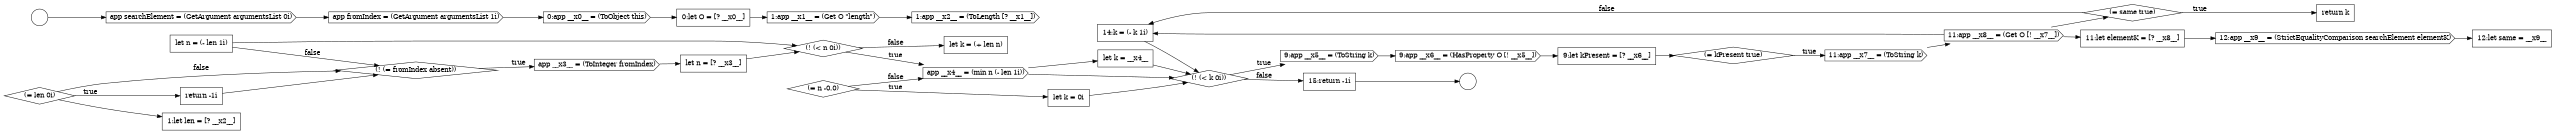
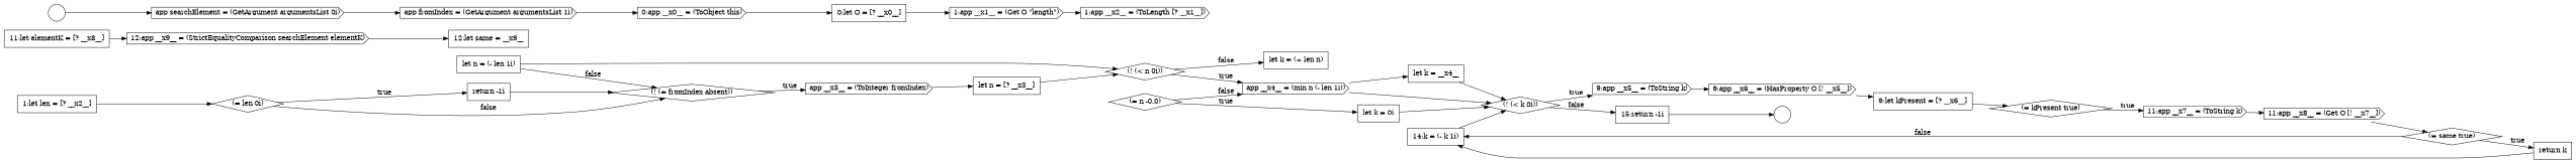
  digraph {
    rankdir=LR
    node [color=black fillcolor=white shape=none style=filled]
    edge [color=black]
    n1 [label=<<font color="black">     <table border="0" cellborder="1" cellspacing="0" cellpadding="10">       <tr><td align="left">14:k = (- k 1i)</td></tr>     </table>   </font>> margin=0]
    n2 [label=<<font color="black">(! (&lt; k 0i))</font>> shape=diamond]
    n3 [label=<<font color="black">9:app __x5__ = (ToString k)</font>> shape=cds]
    n4 [label=<<font color="black">     <table border="0" cellborder="1" cellspacing="0" cellpadding="10">       <tr><td align="left">15:return -1i</td></tr>     </table>   </font>> margin=0]
    n5 [label=<<font color="black">(! (= fromIndex absent))</font>> shape=diamond]
    n6 [label=<<font color="black">app __x3__ = (ToInteger fromIndex)</font>> shape=cds]
    n7 [label=<<font color="black">     <table border="0" cellborder="1" cellspacing="0" cellpadding="10">       <tr><td align="left">let n = (- len 1i)</td></tr>     </table>   </font>> margin=0]
    n8 [label=<<font color="black">(! (&lt; n 0i))</font>> shape=diamond]
    n9 [label=<<font color="black">     <table border="0" cellborder="1" cellspacing="0" cellpadding="10">       <tr><td align="left">let n = [? __x3__]</td></tr>     </table>   </font>> margin=0]
    n10 [label=<<font color="black">app __x4__ = (min n (- len 1i))</font>> shape=cds]
    n11 [label=<<font color="black">     <table border="0" cellborder="1" cellspacing="0" cellpadding="10">       <tr><td align="left">let k = __x4__</td></tr>     </table>   </font>> margin=0]
    n12 [label=<<font color="black">     <table border="0" cellborder="1" cellspacing="0" cellpadding="10">       <tr><td align="left">12:let same = __x9__</td></tr>     </table>   </font>> margin=0]
    n13 [label=<<font color="black">(= same true)</font>> shape=diamond]
    n14 [label=<<font color="black">     <table border="0" cellborder="1" cellspacing="0" cellpadding="10">       <tr><td align="left">return k</td></tr>     </table>   </font>> margin=0]
    n15 [label=<<font color="black">app fromIndex = (GetArgument argumentsList 1i)</font>> shape=cds]
    n16 [label=<<font color="black">0:app __x0__ = (ToObject this)</font>> shape=cds]
    n17 [label=<<font color="black">     <table border="0" cellborder="1" cellspacing="0" cellpadding="10">       <tr><td align="left">0:let O = [? __x0__]</td></tr>     </table>   </font>> margin=0]
    n18 [label=<<font color="black">11:app __x7__ = (ToString k)</font>> shape=cds]
    n19 [label=<<font color="black">11:app __x8__ = (Get O [! __x7__])</font>> shape=cds]
    n20 [label=<<font color="black">     <table border="0" cellborder="1" cellspacing="0" cellpadding="10">       <tr><td align="left">11:let elementK = [? __x8__]</td></tr>     </table>   </font>> margin=0]
    n21 [label=<<font color="black">12:app __x9__ = (StrictEqualityComparison searchElement elementK)</font>> shape=cds]
    n22 [label=" " shape=circle]
    n23 [label=<<font color="black">     <table border="0" cellborder="1" cellspacing="0" cellpadding="10">       <tr><td align="left">let k = (+ len n)</td></tr>     </table>   </font>> margin=0]
    n24 [label=<<font color="black">(= len 0i)</font>> shape=diamond]
    n25 [label=<<font color="black">     <table border="0" cellborder="1" cellspacing="0" cellpadding="10">       <tr><td align="left">return -1i</td></tr>     </table>   </font>> margin=0]
    n26 [label=<<font color="black">1:app __x1__ = (Get O &quot;length&quot;)</font>> shape=cds]
    n27 [label=<<font color="black">1:app __x2__ = (ToLength [? __x1__])</font>> shape=cds]
    n28 [label=<<font color="black">     <table border="0" cellborder="1" cellspacing="0" cellpadding="10">       <tr><td align="left">9:let kPresent = [? __x6__]</td></tr>     </table>   </font>> margin=0]
    n29 [label=<<font color="black">(= kPresent true)</font>> shape=diamond]
    n30 [label=<<font color="black">     <table border="0" cellborder="1" cellspacing="0" cellpadding="10">       <tr><td align="left">1:let len = [? __x2__]</td></tr>     </table>   </font>> margin=0]
    n31 [label=<<font color="black">9:app __x6__ = (HasProperty O [! __x5__])</font>> shape=cds]
    n32 [label=<<font color="black">(= n -0.0)</font>> shape=diamond]
    n33 [label=<<font color="black">     <table border="0" cellborder="1" cellspacing="0" cellpadding="10">       <tr><td align="left">let k = 0i</td></tr>     </table>   </font>> margin=0]
    n34 [label=" " shape=circle]
    n35 [label=<<font color="black">app searchElement = (GetArgument argumentsList 0i)</font>> shape=cds]
    n1 -> n2
    n2 -> n3 [label=<<font color="black">true</font>>]
    n2 -> n4 [label=<<font color="black">false</font>>]
    n3 -> n31
    n4 -> n22
    n5 -> n6 [label=<<font color="black">true</font>>]
    n6 -> n9
    n7 -> n5 [label=<<font color="black">false</font>>]
    n7 -> n8
    n8 -> n10 [label=<<font color="black">true</font>>]
    n8 -> n23 [label=<<font color="black">false</font>>]
    n9 -> n8
    n10 -> n2
    n10 -> n11
    n11 -> n2
    n13 -> n1 [label=<<font color="black">false</font>>]
    n13 -> n14 [label=<<font color="black">true</font>>]
-   n19 -> n1
+   n14 -> n1
    n15 -> n16
    n16 -> n17
    n17 -> n26
    n18 -> n19
    n19 -> n13
-   n19 -> n20
    n20 -> n21
    n21 -> n12
    n24 -> n5 [label=<<font color="black">false</font>>]
    n24 -> n25 [label=<<font color="black">true</font>>]
    n25 -> n5
    n26 -> n27
    n28 -> n29
    n29 -> n18 [label=<<font color="black">true</font>>]
-   n24 -> n30
+   n30 -> n24
    n31 -> n28
    n32 -> n10 [label=<<font color="black">false</font>>]
    n32 -> n33 [label=<<font color="black">true</font>>]
    n33 -> n2
    n34 -> n35
    n35 -> n15
  }
